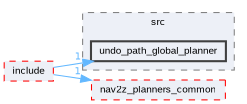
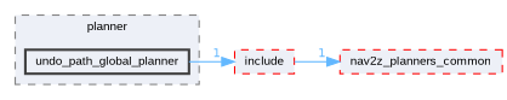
  digraph {
    compound=true
    fontname="Liberation Sans"
    rankdir=LR
    node [color=red fillcolor="#edf0f7" fontname="Liberation Sans" fontsize=10 shape=box style="filled,dashed"]
    edge [color=steelblue1 fontcolor=steelblue1 fontname="Liberation Sans" fontsize=10 headlabel=1 labeldistance=1.5 labelfontname=Helvetica labelfontsize=10]
    n1 [color=grey25 height=0.2 label=undo_path_global_planner style="filled,bold" width=0.4]
    n2 [height=0.2 label=include width=0.4]
    n3 [height=0.2 label=nav2z_planners_common width=0.4]
    subgraph cluster_1 {
      bgcolor="#edf0f7"
      fontsize=10
-     label=src
+     label=planner
      pencolor=grey50
      style="filled,dashed"
      n1
    }
-   n2 -> n1
+   n1 -> n2
    n2 -> n3
  }
